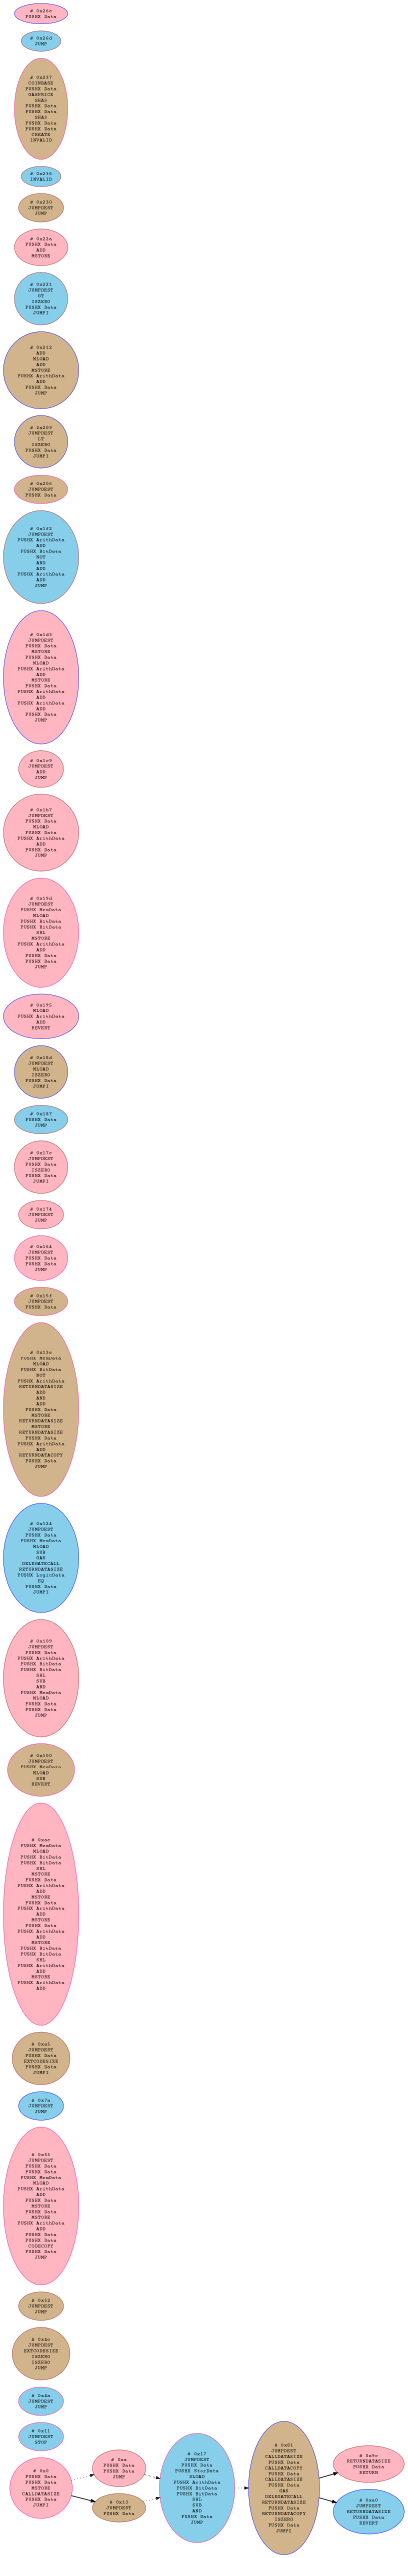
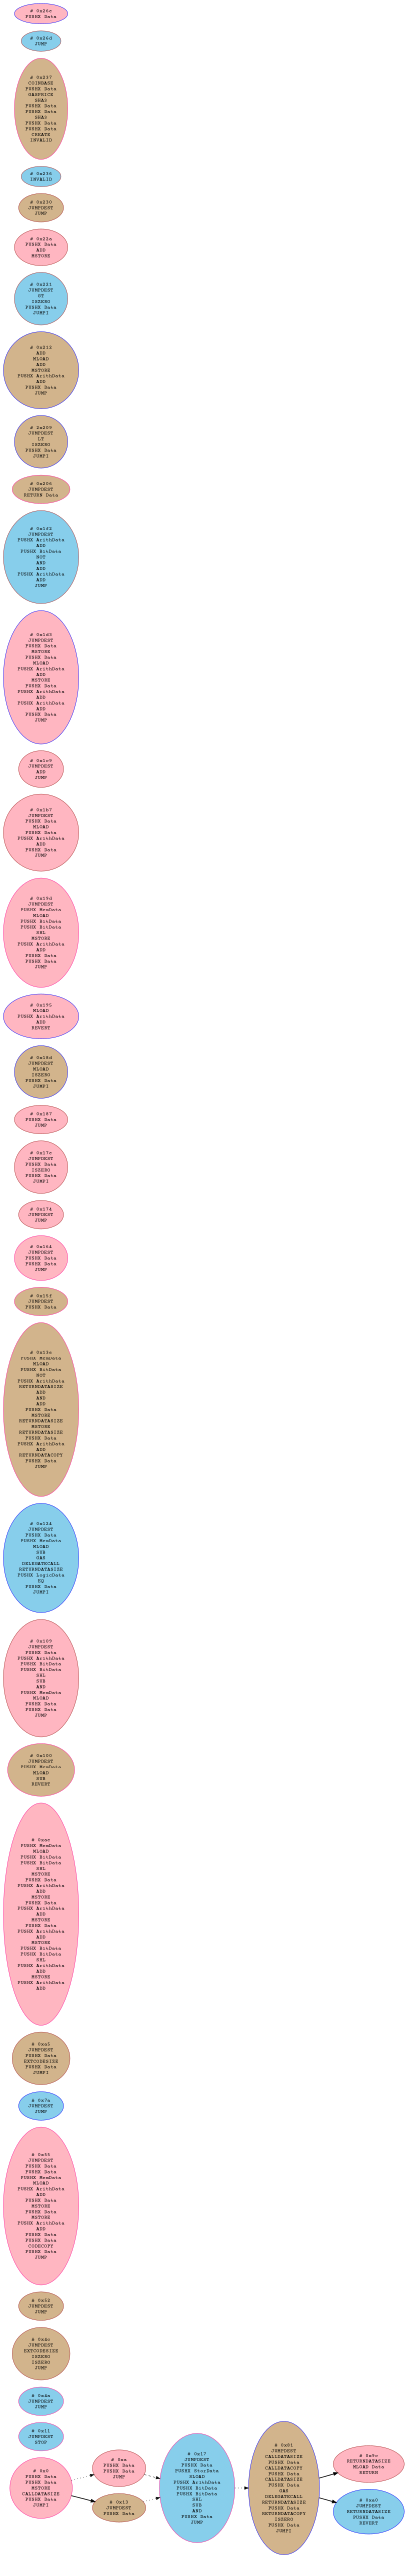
  digraph {
    compound=true
    fontname="Courier Prime"
    rankdir=LR
    node [color=brown fillcolor=lightpink fontname="Courier Prime" style=filled]
    edge [fontname="Courier Prime" style=dotted]
    n1 [color=deeppink label="# 0x0\nPUSHX Data\nPUSHX Data\nMSTORE\nCALLDATASIZE\nPUSHX Data\nJUMPI\n"]
    n2 [label="# 0xa\nPUSHX Data\nPUSHX Data\nJUMP\n"]
    n3 [fillcolor=tan label="# 0x13\nJUMPDEST\nPUSHX Data\n"]
    n4 [color=deeppink fillcolor=skyblue label="# 0x17\nJUMPDEST\nPUSHX Data\nPUSHX StorData\nSLOAD\nPUSHX ArithData\nPUSHX BitData\nPUSHX BitData\nSHL\nSUB\nAND\nPUSHX Data\nJUMP\n"]
    n5 [color=blue fillcolor=tan label="# 0x81\nJUMPDEST\nCALLDATASIZE\nPUSHX Data\nCALLDATACOPY\nPUSHX Data\nCALLDATASIZE\nPUSHX Data\nGAS\nDELEGATECALL\nRETURNDATASIZE\nPUSHX Data\nRETURNDATACOPY\nISZERO\nPUSHX Data\nJUMPI\n"]
    n6 [color=deeppink fillcolor=skyblue label="# 0x11\nJUMPDEST\nSTOP\n"]
-   n7 [label="# 0x9c\nRETURNDATASIZE\nPUSHX Data\nRETURN\n"]
+   n7 [label="# 0x9c\nRETURNDATASIZE\nMLOAD Data\nRETURN\n"]
    n8 [color=blue fillcolor=skyblue label="# 0xa0\nJUMPDEST\nRETURNDATASIZE\nPUSHX Data\nREVERT\n"]
    n9 [color=deeppink fillcolor=skyblue label="# 0x4a\nJUMPDEST\nJUMP\n"]
    n10 [fillcolor=tan label="# 0x4c\nJUMPDEST\nEXTCODESIZE\nISZERO\nISZERO\nJUMP\n"]
    n11 [fillcolor=tan label="# 0x52\nJUMPDEST\nJUMP\n"]
    n12 [color=deeppink label="# 0x55\nJUMPDEST\nPUSHX Data\nPUSHX Data\nPUSHX MemData\nMLOAD\nPUSHX ArithData\nADD\nPUSHX Data\nMSTORE\nPUSHX Data\nMSTORE\nPUSHX ArithData\nADD\nPUSHX Data\nPUSHX Data\nCODECOPY\nPUSHX Data\nJUMP\n"]
    n13 [color=blue fillcolor=skyblue label="# 0x7a\nJUMPDEST\nJUMP\n"]
    n14 [fillcolor=tan label="# 0xa5\nJUMPDEST\nPUSHX Data\nEXTCODESIZE\nPUSHX Data\nJUMPI\n"]
    n15 [color=deeppink label="# 0xae\nPUSHX MemData\nMLOAD\nPUSHX BitData\nPUSHX BitData\nSHL\nMSTORE\nPUSHX Data\nPUSHX ArithData\nADD\nMSTORE\nPUSHX Data\nPUSHX ArithData\nADD\nMSTORE\nPUSHX Data\nPUSHX ArithData\nADD\nMSTORE\nPUSHX BitData\nPUSHX BitData\nSHL\nPUSHX ArithData\nADD\nMSTORE\nPUSHX ArithData\nADD\n"]
    n16 [color=deeppink fillcolor=tan label="# 0x100\nJUMPDEST\nPUSHX MemData\nMLOAD\nSUB\nREVERT\n"]
    n17 [label="# 0x109\nJUMPDEST\nPUSHX Data\nPUSHX ArithData\nPUSHX BitData\nPUSHX BitData\nSHL\nSUB\nAND\nPUSHX MemData\nMLOAD\nPUSHX Data\nPUSHX Data\nJUMP\n"]
    n18 [color=blue fillcolor=skyblue label="# 0x124\nJUMPDEST\nPUSHX Data\nPUSHX MemData\nMLOAD\nSUB\nGAS\nDELEGATECALL\nRETURNDATASIZE\nPUSHX LogicData\nEQ\nPUSHX Data\nJUMPI\n"]
    n19 [color=deeppink fillcolor=tan label="# 0x13e\nPUSHX MemData\nMLOAD\nPUSHX BitData\nNOT\nPUSHX ArithData\nRETURNDATASIZE\nADD\nAND\nADD\nPUSHX Data\nMSTORE\nRETURNDATASIZE\nMSTORE\nRETURNDATASIZE\nPUSHX Data\nPUSHX ArithData\nADD\nRETURNDATACOPY\nPUSHX Data\nJUMP\n"]
    n20 [color=deeppink fillcolor=tan label="# 0x15f\nJUMPDEST\nPUSHX Data\n"]
    n21 [color=deeppink label="# 0x164\nJUMPDEST\nPUSHX Data\nPUSHX Data\nJUMP\n"]
    n22 [label="# 0x174\nJUMPDEST\nJUMP\n"]
    n23 [label="# 0x17e\nJUMPDEST\nPUSHX Data\nISZERO\nPUSHX Data\nJUMPI\n"]
-   n24 [fillcolor=skyblue label="# 0x187\nPUSHX Data\nJUMP\n"]
+   n24 [label="# 0x187\nPUSHX Data\nJUMP\n"]
    n25 [color=blue fillcolor=tan label="# 0x18d\nJUMPDEST\nMLOAD\nISZERO\nPUSHX Data\nJUMPI\n"]
    n26 [color=blue label="# 0x195\nMLOAD\nPUSHX ArithData\nADD\nREVERT\n"]
    n27 [color=deeppink label="# 0x19d\nJUMPDEST\nPUSHX MemData\nMLOAD\nPUSHX BitData\nPUSHX BitData\nSHL\nMSTORE\nPUSHX ArithData\nADD\nPUSHX Data\nPUSHX Data\nJUMP\n"]
    n28 [label="# 0x1b7\nJUMPDEST\nPUSHX Data\nMLOAD\nPUSHX Data\nPUSHX ArithData\nADD\nPUSHX Data\nJUMP\n"]
    n29 [label="# 0x1c9\nJUMPDEST\nADD\nJUMP\n"]
    n30 [color=blue label="# 0x1d3\nJUMPDEST\nPUSHX Data\nMSTORE\nPUSHX Data\nMLOAD\nPUSHX ArithData\nADD\nMSTORE\nPUSHX Data\nPUSHX ArithData\nADD\nPUSHX ArithData\nADD\nPUSHX Data\nJUMP\n"]
    n31 [fillcolor=skyblue label="# 0x1f2\nJUMPDEST\nPUSHX ArithData\nADD\nPUSHX BitData\nNOT\nAND\nADD\nPUSHX ArithData\nADD\nJUMP\n"]
-   n32 [color=deeppink fillcolor=tan label="# 0x206\nJUMPDEST\nPUSHX Data\n"]
+   n32 [color=deeppink fillcolor=tan label="# 0x206\nJUMPDEST\nRETURN Data\n"]
    n33 [color=blue fillcolor=tan label="# 2x209\nJUMPDEST\nLT\nISZERO\nPUSHX Data\nJUMPI\n"]
    n34 [color=blue fillcolor=tan label="# 0x212\nADD\nMLOAD\nADD\nMSTORE\nPUSHX ArithData\nADD\nPUSHX Data\nJUMP\n"]
    n35 [fillcolor=skyblue label="# 0x221\nJUMPDEST\nGT\nISZERO\nPUSHX Data\nJUMPI\n"]
    n36 [label="# 0x22a\nPUSHX Data\nADD\nMSTORE\n"]
    n37 [fillcolor=tan label="# 0x230\nJUMPDEST\nJUMP\n"]
    n38 [fillcolor=skyblue label="# 0x236\nINVALID\n"]
    n39 [color=deeppink fillcolor=tan label="# 0x237\nCOINBASE\nPUSHX Data\nGASPRICE\nSHA3\nPUSHX Data\nPUSHX Data\nSHA3\nPUSHX Data\nPUSHX Data\nCREATE\nINVALID\n"]
    n40 [fillcolor=skyblue label="# 0x26d\nJUMP\n"]
    n41 [color=blue label="# 0x26e\nPUSHX Data\n"]
    n1 -> n2
    n1 -> n3 [style=bold]
    n2 -> n4 [style=dashed]
    n3 -> n4
    n4 -> n5
    n5 -> n7 [style=bold]
    n5 -> n8 [style=bold]
  }
